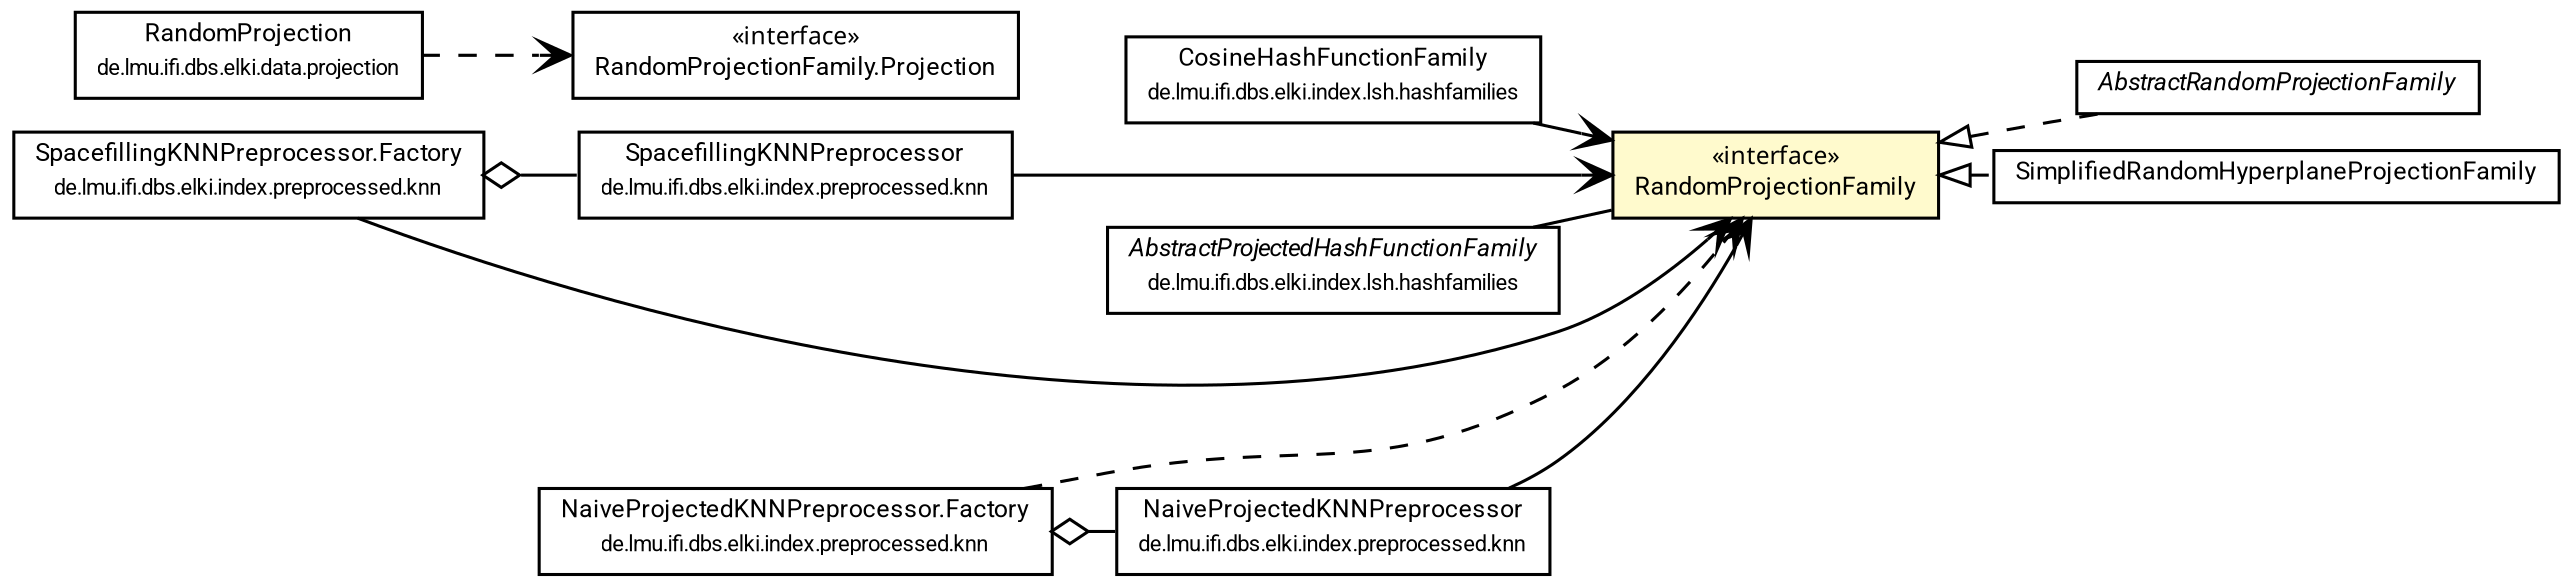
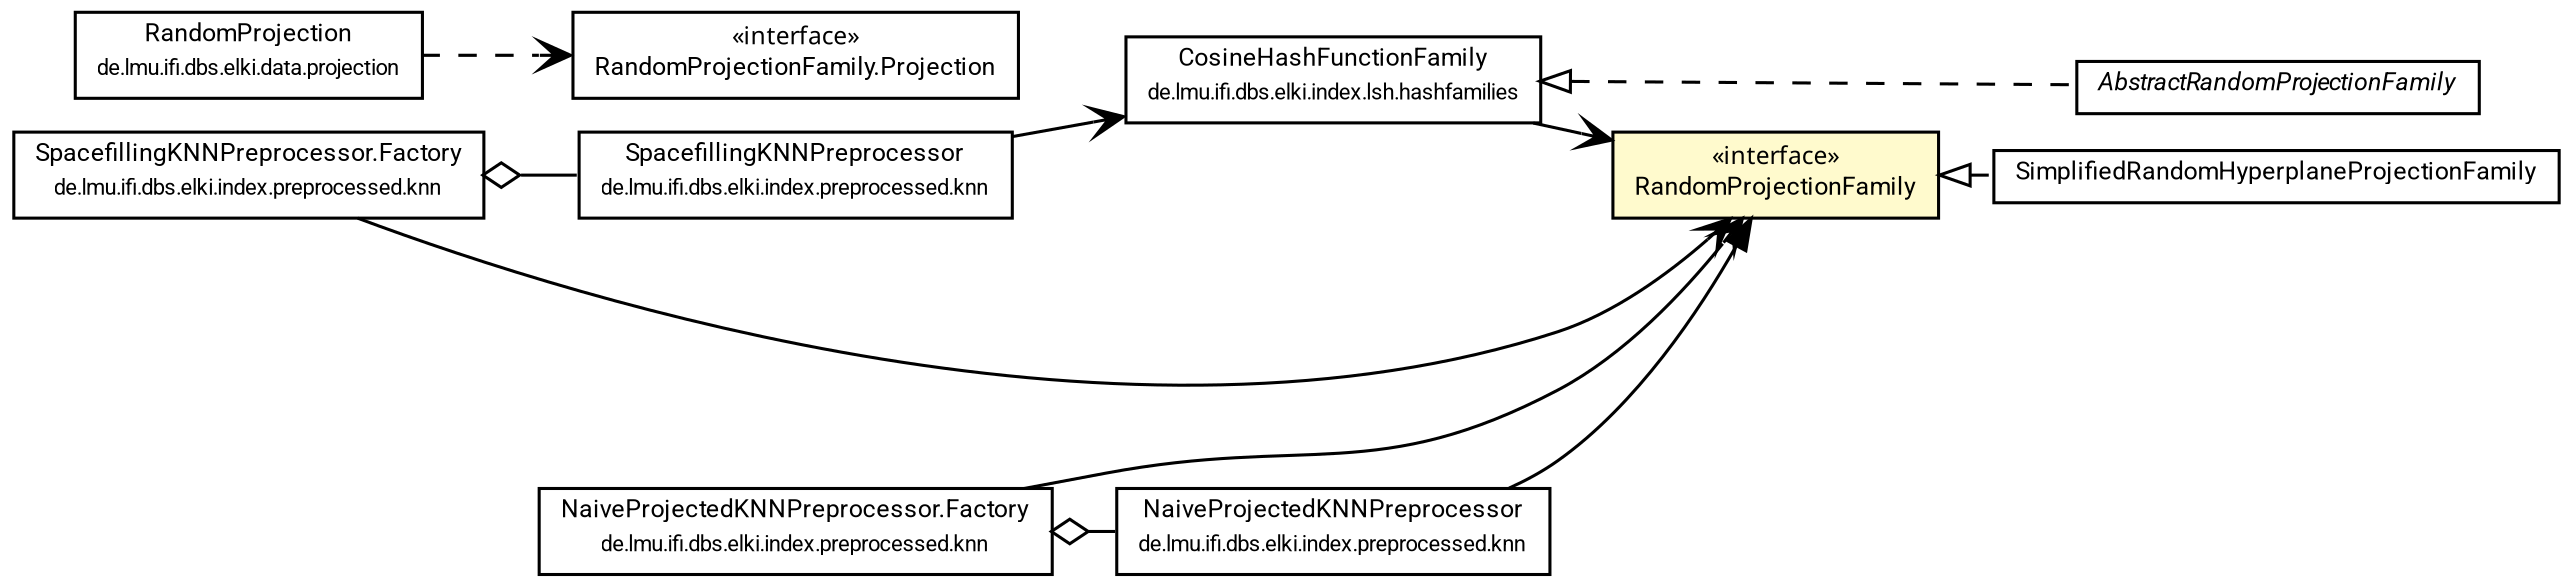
  digraph {
    fontname="Noto Sans"
    nodesep=0.15
    rankdir=LR
    ranksep=0.25
    node [fontcolor=black fontname="Noto Sans" fontsize=8 margin=0 shape=plaintext]
    edge [color=black fontname="Noto Sans" fontsize=7 labelfontname=Roboto labelfontsize=7 weight=1 arrowhead=open]
    n1 [height=0 label=<<table title="de.lmu.ifi.dbs.elki.data.projection.random.RandomProjectionFamily" border="0" cellborder="1" cellspacing="0" cellpadding="2" bgcolor="lemonChiffon" href="RandomProjectionFamily.html" target="_parent"> 		<tr><td><table border="0" cellspacing="0" cellpadding="1"> 		<tr><td align="center" balign="center"> &#171;interface&#187; </td></tr> 		<tr><td align="center" balign="center"> <font face="Roboto">RandomProjectionFamily</font> </td></tr> 		</table></td></tr> 		</table>> width=0]
    n2 [height=0 label=<<table title="de.lmu.ifi.dbs.elki.data.projection.random.AbstractRandomProjectionFamily" border="0" cellborder="1" cellspacing="0" cellpadding="2" href="AbstractRandomProjectionFamily.html" target="_parent"> 		<tr><td><table border="0" cellspacing="0" cellpadding="1"> 		<tr><td align="center" balign="center"> <font face="Roboto"><i>AbstractRandomProjectionFamily</i></font> </td></tr> 		</table></td></tr> 		</table>> width=0]
    n3 [height=0 label=<<table title="de.lmu.ifi.dbs.elki.data.projection.random.SimplifiedRandomHyperplaneProjectionFamily" border="0" cellborder="1" cellspacing="0" cellpadding="2" href="SimplifiedRandomHyperplaneProjectionFamily.html" target="_parent"> 		<tr><td><table border="0" cellspacing="0" cellpadding="1"> 		<tr><td align="center" balign="center"> <font face="Roboto">SimplifiedRandomHyperplaneProjectionFamily</font> </td></tr> 		</table></td></tr> 		</table>> width=0]
    n4 [height=0 label=<<table title="de.lmu.ifi.dbs.elki.data.projection.random.RandomProjectionFamily.Projection" border="0" cellborder="1" cellspacing="0" cellpadding="2" href="RandomProjectionFamily.Projection.html" target="_parent"> 		<tr><td><table border="0" cellspacing="0" cellpadding="1"> 		<tr><td align="center" balign="center"> &#171;interface&#187; </td></tr> 		<tr><td align="center" balign="center"> <font face="Roboto">RandomProjectionFamily.Projection</font> </td></tr> 		</table></td></tr> 		</table>> width=0]
    n5 [height=0 label=<<table title="de.lmu.ifi.dbs.elki.data.projection.RandomProjection" border="0" cellborder="1" cellspacing="0" cellpadding="2" href="../RandomProjection.html" target="_parent"> 		<tr><td><table border="0" cellspacing="0" cellpadding="1"> 		<tr><td align="center" balign="center"> <font face="Roboto">RandomProjection</font> </td></tr> 		<tr><td align="center" balign="center"> <font face="Roboto" point-size="7.0">de.lmu.ifi.dbs.elki.data.projection</font> </td></tr> 		</table></td></tr> 		</table>> width=0]
-   n6 [height=0 label=<<table title="de.lmu.ifi.dbs.elki.index.lsh.hashfamilies.AbstractProjectedHashFunctionFamily" border="0" cellborder="1" cellspacing="0" cellpadding="2" href="../../../index/lsh/hashfamilies/AbstractProjectedHashFunctionFamily.html" target="_parent"> 		<tr><td><table border="0" cellspacing="0" cellpadding="1"> 		<tr><td align="center" balign="center"> <font face="Roboto"><i>AbstractProjectedHashFunctionFamily</i></font> </td></tr> 		<tr><td align="center" balign="center"> <font face="Roboto" point-size="7.0">de.lmu.ifi.dbs.elki.index.lsh.hashfamilies</font> </td></tr> 		</table></td></tr> 		</table>> width=0]
    n7 [height=0 label=<<table title="de.lmu.ifi.dbs.elki.index.lsh.hashfamilies.CosineHashFunctionFamily" border="0" cellborder="1" cellspacing="0" cellpadding="2" href="../../../index/lsh/hashfamilies/CosineHashFunctionFamily.html" target="_parent"> 		<tr><td><table border="0" cellspacing="0" cellpadding="1"> 		<tr><td align="center" balign="center"> <font face="Roboto">CosineHashFunctionFamily</font> </td></tr> 		<tr><td align="center" balign="center"> <font face="Roboto" point-size="7.0">de.lmu.ifi.dbs.elki.index.lsh.hashfamilies</font> </td></tr> 		</table></td></tr> 		</table>> width=0]
    n8 [height=0 label=<<table title="de.lmu.ifi.dbs.elki.index.preprocessed.knn.NaiveProjectedKNNPreprocessor" border="0" cellborder="1" cellspacing="0" cellpadding="2" href="../../../index/preprocessed/knn/NaiveProjectedKNNPreprocessor.html" target="_parent"> 		<tr><td><table border="0" cellspacing="0" cellpadding="1"> 		<tr><td align="center" balign="center"> <font face="Roboto">NaiveProjectedKNNPreprocessor</font> </td></tr> 		<tr><td align="center" balign="center"> <font face="Roboto" point-size="7.0">de.lmu.ifi.dbs.elki.index.preprocessed.knn</font> </td></tr> 		</table></td></tr> 		</table>> width=0]
    n9 [height=0 label=<<table title="de.lmu.ifi.dbs.elki.index.preprocessed.knn.NaiveProjectedKNNPreprocessor.Factory" border="0" cellborder="1" cellspacing="0" cellpadding="2" href="../../../index/preprocessed/knn/NaiveProjectedKNNPreprocessor.Factory.html" target="_parent"> 		<tr><td><table border="0" cellspacing="0" cellpadding="1"> 		<tr><td align="center" balign="center"> <font face="Roboto">NaiveProjectedKNNPreprocessor.Factory</font> </td></tr> 		<tr><td align="center" balign="center"> <font face="Roboto" point-size="7.0">de.lmu.ifi.dbs.elki.index.preprocessed.knn</font> </td></tr> 		</table></td></tr> 		</table>> width=0]
    n10 [height=0 label=<<table title="de.lmu.ifi.dbs.elki.index.preprocessed.knn.SpacefillingKNNPreprocessor" border="0" cellborder="1" cellspacing="0" cellpadding="2" href="../../../index/preprocessed/knn/SpacefillingKNNPreprocessor.html" target="_parent"> 		<tr><td><table border="0" cellspacing="0" cellpadding="1"> 		<tr><td align="center" balign="center"> <font face="Roboto">SpacefillingKNNPreprocessor</font> </td></tr> 		<tr><td align="center" balign="center"> <font face="Roboto" point-size="7.0">de.lmu.ifi.dbs.elki.index.preprocessed.knn</font> </td></tr> 		</table></td></tr> 		</table>> width=0]
    n11 [height=0 label=<<table title="de.lmu.ifi.dbs.elki.index.preprocessed.knn.SpacefillingKNNPreprocessor.Factory" border="0" cellborder="1" cellspacing="0" cellpadding="2" href="../../../index/preprocessed/knn/SpacefillingKNNPreprocessor.Factory.html" target="_parent"> 		<tr><td><table border="0" cellspacing="0" cellpadding="1"> 		<tr><td align="center" balign="center"> <font face="Roboto">SpacefillingKNNPreprocessor.Factory</font> </td></tr> 		<tr><td align="center" balign="center"> <font face="Roboto" point-size="7.0">de.lmu.ifi.dbs.elki.index.preprocessed.knn</font> </td></tr> 		</table></td></tr> 		</table>> width=0]
-   n1 -> n2 [arrowtail=empty dir=back style=dashed weight=9 arrowhead=""]
+   n7 -> n2 [arrowtail=empty dir=back style=dashed weight=9 arrowhead=""]
    n1 -> n3 [arrowtail=empty dir=back style=dashed weight=9 arrowhead=""]
    n5 -> n4 [style=dashed]
-   n6 -> n1 [arrowhead=none weight=2]
    n7 -> n1
-   n8 -> n1
-   n9 -> n1 [style=dashed]
+   n8 -> n1 [arrowhead=normal]
+   n9 -> n1
    n9 -> n8 [arrowhead=none arrowtail=ediamond dir=back weight=4]
-   n10 -> n1
+   n10 -> n7
    n11 -> n1
    n11 -> n10 [arrowhead=none arrowtail=ediamond dir=back weight=4]
  }
